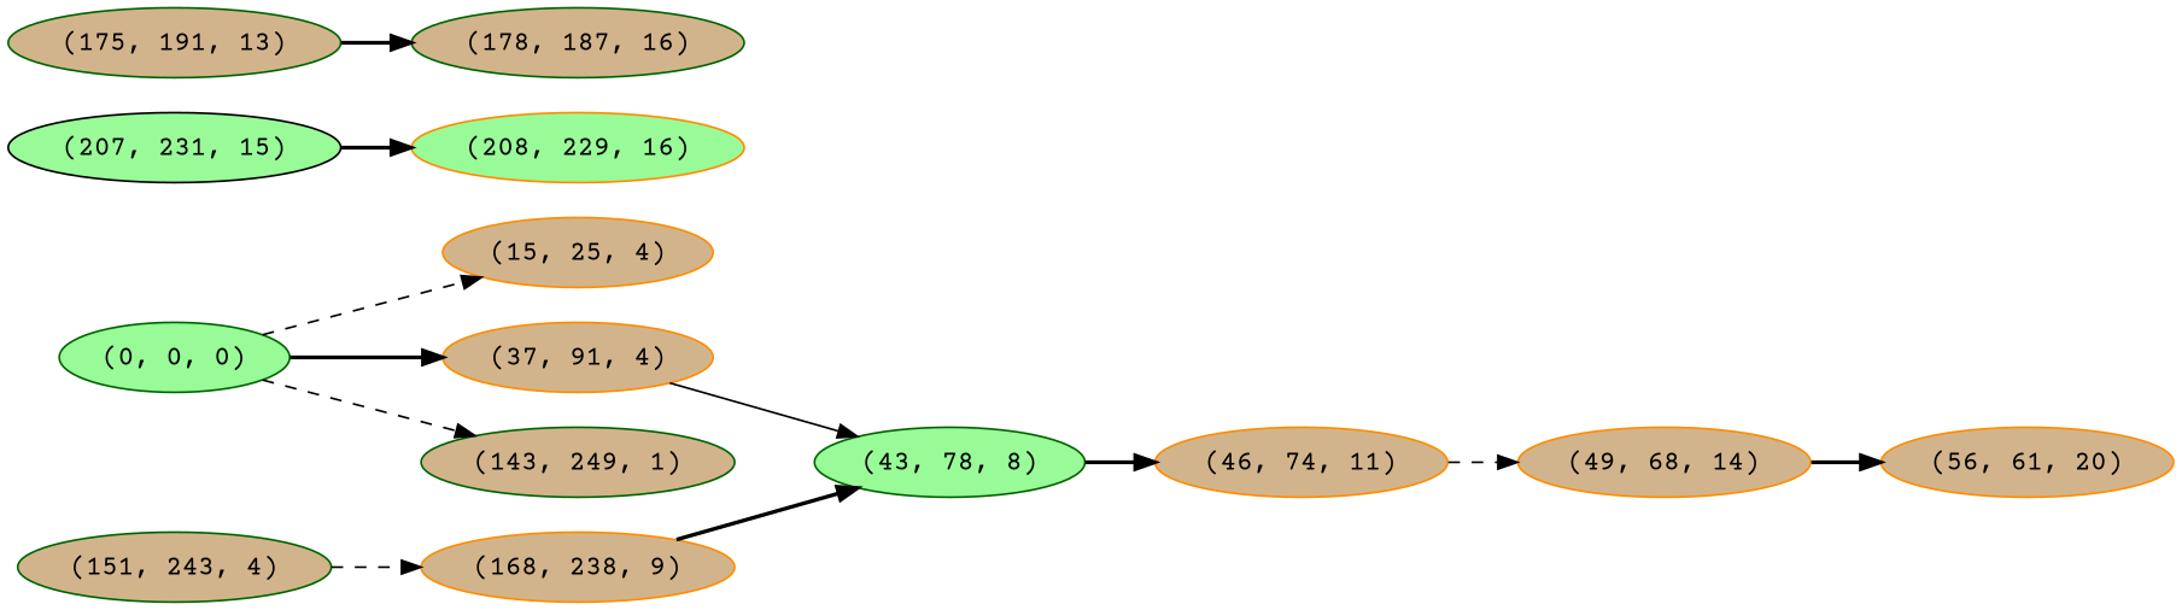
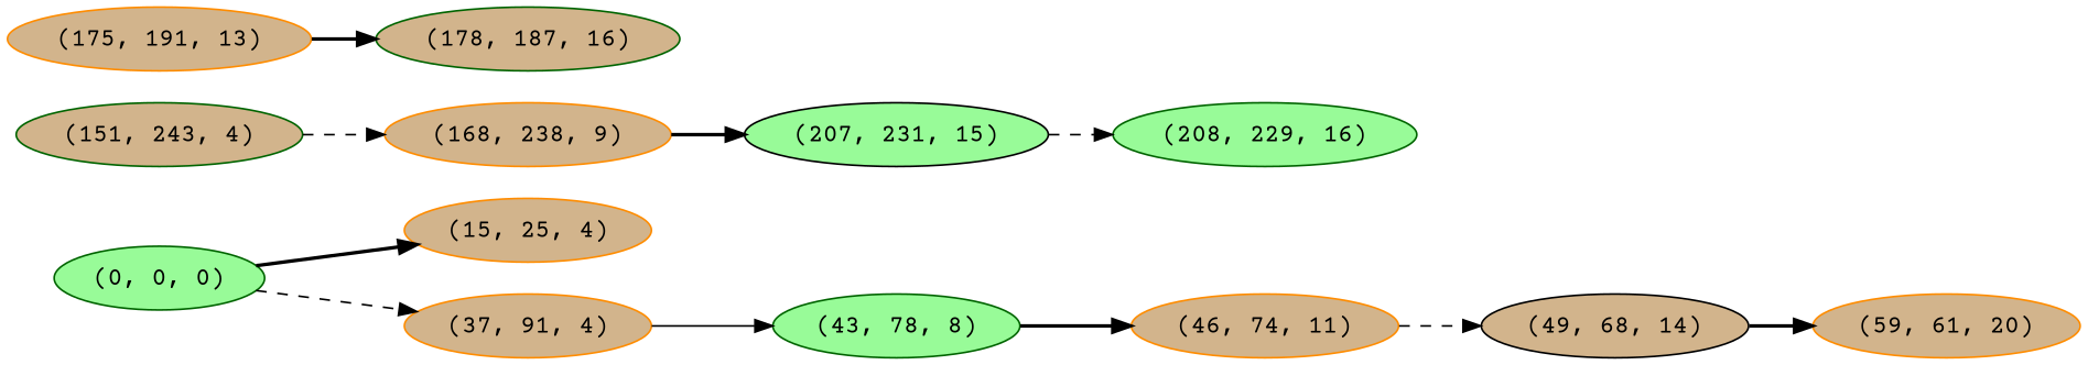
  digraph {
    fontname="Courier Prime"
    rankdir=LR
    node [color=darkgreen fillcolor=tan fontname="Courier Prime" style=filled]
    edge [fontname="Courier Prime" style=bold]
    "(0, 0, 0)" [fillcolor=palegreen]
    n2 [color=darkorange label="(15, 25, 4)"]
    "(37, 91, 4)" [color=darkorange]
-   "(143, 249, 1)"
    "(43, 78, 8)" [fillcolor=palegreen]
    "(46, 74, 11)" [color=darkorange]
-   "(49, 68, 14)" [color=darkorange]
-   "(56, 61, 20)" [color=darkorange]
+   "(49, 68, 14)" [color=black]
+   "(56, 61, 20)" [color=darkorange label="(59, 61, 20)"]
    "(168, 238, 9)" [color=darkorange]
    "(151, 243, 4)"
    "(207, 231, 15)" [color=black fillcolor=palegreen]
-   "(208, 229, 16)" [color=darkorange fillcolor=palegreen]
-   "(175, 191, 13)"
+   "(208, 229, 16)" [fillcolor=palegreen]
+   "(175, 191, 13)" [color=darkorange]
    "(178, 187, 16)"
-   "(0, 0, 0)" -> n2 [style=dashed]
-   "(0, 0, 0)" -> "(37, 91, 4)"
-   "(0, 0, 0)" -> "(143, 249, 1)" [style=dashed]
+   "(0, 0, 0)" -> n2
+   "(0, 0, 0)" -> "(37, 91, 4)" [style=dashed]
    "(37, 91, 4)" -> "(43, 78, 8)" [style=solid]
    "(43, 78, 8)" -> "(46, 74, 11)"
    "(46, 74, 11)" -> "(49, 68, 14)" [style=dashed]
    "(49, 68, 14)" -> "(56, 61, 20)"
-   "(168, 238, 9)" -> "(43, 78, 8)"
+   "(168, 238, 9)" -> "(207, 231, 15)"
    "(151, 243, 4)" -> "(168, 238, 9)" [style=dashed]
-   "(207, 231, 15)" -> "(208, 229, 16)"
+   "(207, 231, 15)" -> "(208, 229, 16)" [style=dashed]
    "(175, 191, 13)" -> "(178, 187, 16)"
  }
